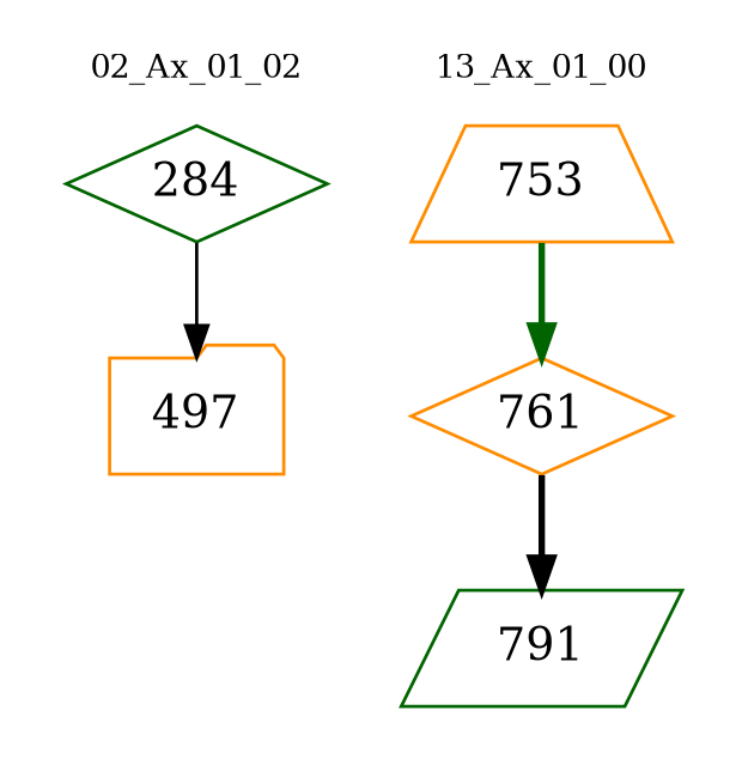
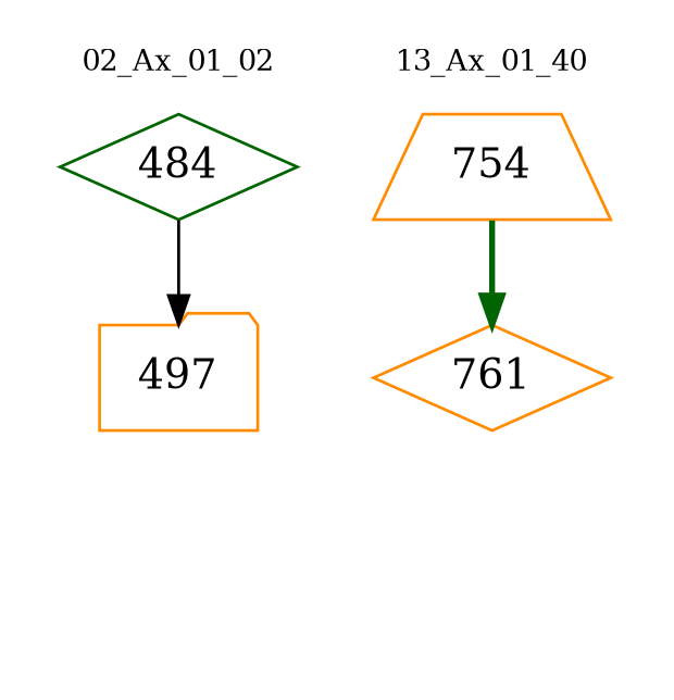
  digraph {
    node [color=darkorange shape=diamond]
    edge [color=black style=bold]
-   n1 [color=darkgreen label=284]
+   n1 [color=darkgreen label=484]
    n2 [label=497 shape=folder]
-   n3 [label=753 shape=trapezium]
+   n3 [label=754 shape=trapezium]
    n4 [label=761]
-   n5 [color=darkgreen label=791 shape=parallelogram]
    subgraph cluster_1 {
      color=white
      fontsize=10
      label="02_Ax_01_02"
      n1
      n2
    }
    subgraph cluster_2 {
      color=white
      fontsize=10
-     label="13_Ax_01_00"
+     label="13_Ax_01_40"
      n3
      n4
-     n5
    }
    n1 -> n2 [style=solid]
    n3 -> n4 [color=darkgreen]
-   n4 -> n5
  }
